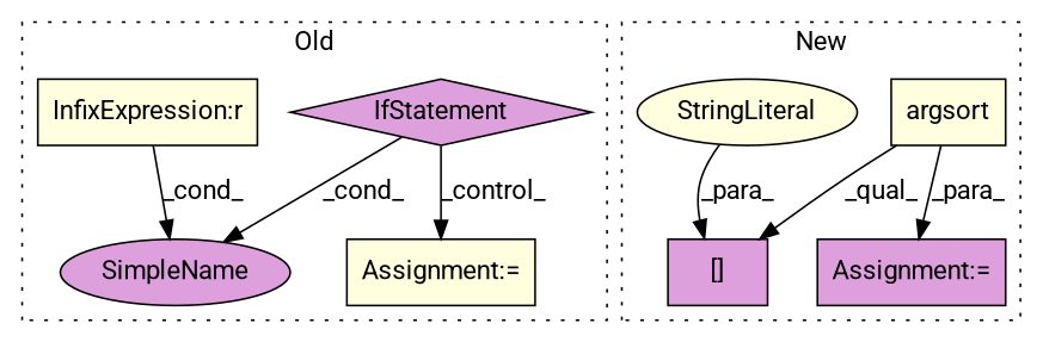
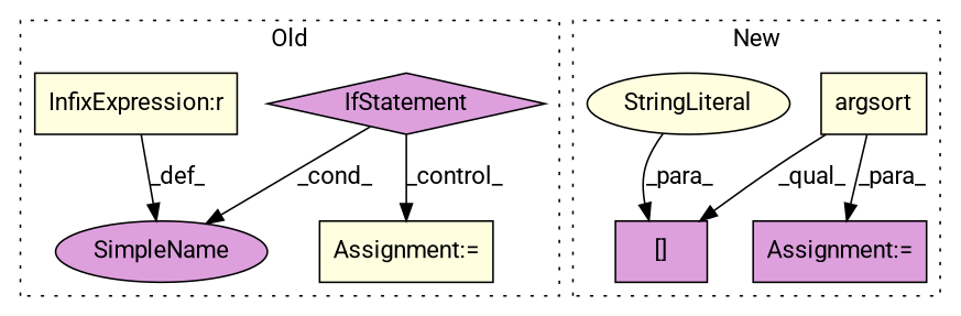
  digraph {
    fontname=Roboto
    node [a=7 fillcolor=plum fontname=Roboto shape=box style=filled]
    edge [fontname=Roboto]
    n1 [a=25 l="4,2" label=IfStatement s="665,679" shape=diamond]
    n2 [a=42 label=SimpleName shape=ellipse]
    n3 [fillcolor=lightyellow l=2 label="Assignment:=" s=693]
    n4 [a=27 fillcolor=lightyellow l=4 label="InfixExpression:r" s=674]
    n5 [a=32 fillcolor=lightyellow l="8,1" label=argsort s="269,286"]
    n6 [l=1 label="Assignment:=" s=309]
    n7 [a=2 l="7,1" label="[]" s="465,503"]
    n8 [a=45 fillcolor=lightyellow l=31 label=StringLiteral s=472 shape=ellipse]
    subgraph cluster_1 {
      label=Old
      style=dotted
      n1
      n2
      n3
      n4
    }
    subgraph cluster_2 {
      label=New
      style=dotted
      n5
      n6
      n7
      n8
    }
    n1 -> n2 [label=_cond_]
    n1 -> n3 [label=_control_]
-   n4 -> n2 [label=_cond_]
+   n4 -> n2 [label=_def_]
    n5 -> n6 [label=_para_]
    n5 -> n7 [label=_qual_]
    n8 -> n7 [label=_para_]
  }
